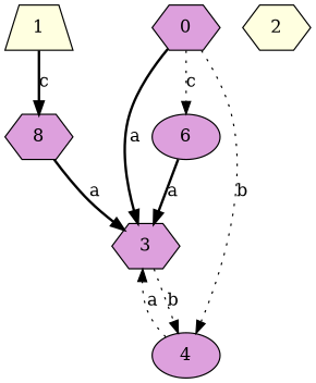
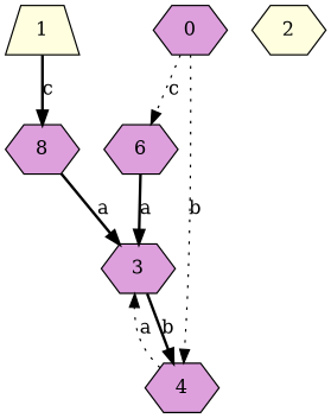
  strict digraph {
    node [fillcolor=plum shape=hexagon style=filled]
    edge [style=bold]
    1 [fillcolor=lightyellow shape=trapezium]
    n2 [label=8]
-   4 [shape=ellipse]
+   4
    3
    2 [fillcolor=lightyellow]
    0
-   6 [shape=ellipse]
+   6
    1 -> n2 [label=c]
    n2 -> 3 [label=a]
    4 -> 3 [label=a style=dotted]
-   3 -> 4 [label=b style=dotted]
+   3 -> 4 [label=b]
    0 -> 4 [label=b style=dotted]
-   0 -> 3 [label=a]
    0 -> 6 [label=c style=dotted]
    6 -> 3 [label=a]
  }
